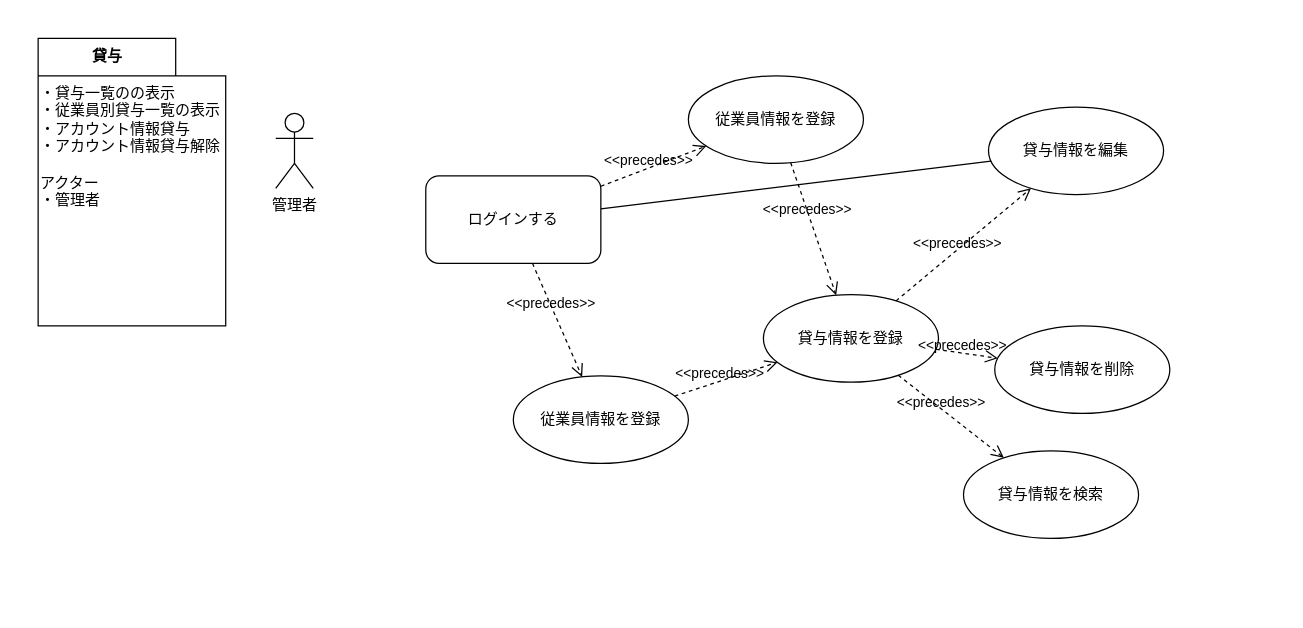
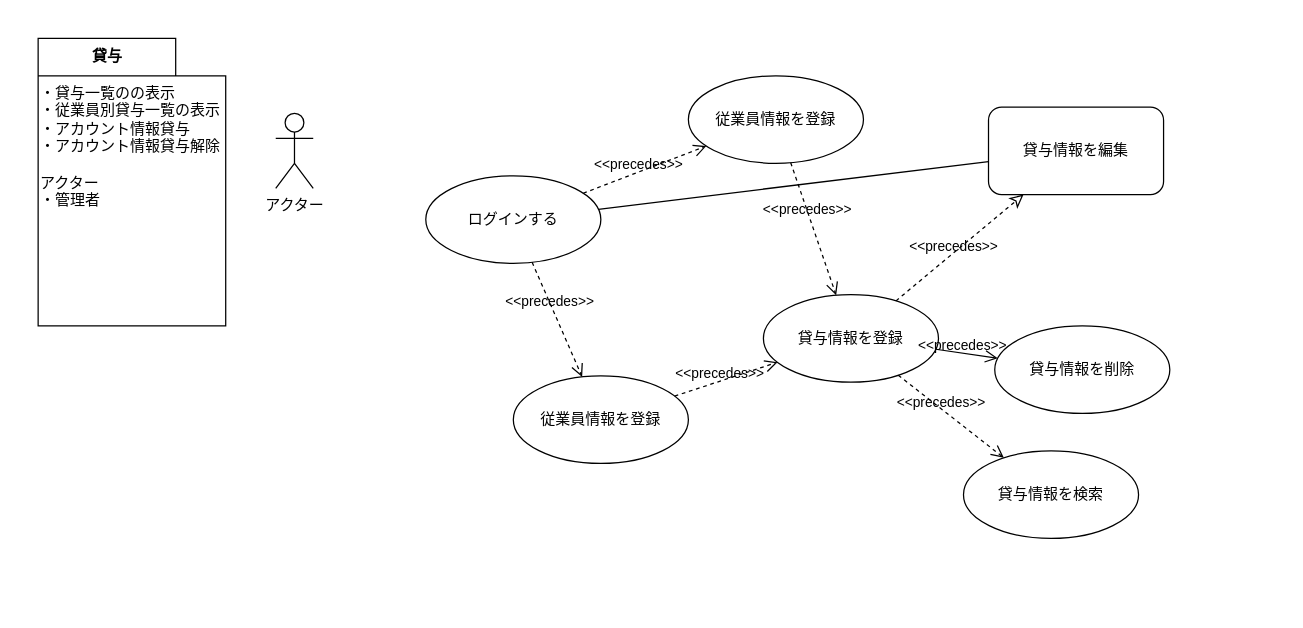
  <mxCell id="0" />
  <mxCell id="1" parent="0" />
  <mxCell id="2" value="" style="rounded=0;whiteSpace=wrap;html=1;strokeColor=none;" vertex="1" parent="1"><mxGeometry x="20" y="20" width="1000" height="460" as="geometry" /></mxCell>
- <mxCell id="3" value="管理者" style="shape=umlActor;verticalLabelPosition=bottom;verticalAlign=top;html=1;outlineConnect=0;" vertex="1" parent="1"><mxGeometry x="220" y="90" width="30" height="60" as="geometry" /></mxCell>
+ <mxCell id="3" value="アクター" style="shape=umlActor;verticalLabelPosition=bottom;verticalAlign=top;html=1;outlineConnect=0;" vertex="1" parent="1"><mxGeometry x="220" y="90" width="30" height="60" as="geometry" /></mxCell>
  <mxCell id="4" value="従業員情報を登録" style="ellipse;whiteSpace=wrap;html=1;" vertex="1" parent="1"><mxGeometry x="550" y="60" width="140" height="70" as="geometry" /></mxCell>
  <mxCell id="5" value="従業員情報を登録" style="ellipse;whiteSpace=wrap;html=1;" vertex="1" parent="1"><mxGeometry x="410" y="300" width="140" height="70" as="geometry" /></mxCell>
- <mxCell id="6" value="ログインする" style="whiteSpace=wrap;html=1;rounded=1;" vertex="1" parent="1"><mxGeometry x="340" y="140" width="140" height="70" as="geometry" /></mxCell>
+ <mxCell id="6" value="ログインする" style="ellipse;whiteSpace=wrap;html=1;" vertex="1" parent="1"><mxGeometry x="340" y="140" width="140" height="70" as="geometry" /></mxCell>
  <mxCell id="7" value="&amp;lt;&amp;lt;precedes&amp;gt;&amp;gt;" style="endArrow=open;startArrow=none;endFill=0;startFill=0;endSize=8;html=1;verticalAlign=bottom;dashed=1;labelBackgroundColor=none;" edge="1" parent="1" source="6" target="4"><mxGeometry x="-0.136" y="-3" width="160" relative="1" as="geometry"><mxPoint x="552.103" y="201.627" as="sourcePoint" /><mxPoint x="480" y="220" as="targetPoint" /><mxPoint as="offset" /></mxGeometry></mxCell>
  <mxCell id="8" value="&amp;lt;&amp;lt;precedes&amp;gt;&amp;gt;" style="endArrow=open;startArrow=none;endFill=0;startFill=0;endSize=8;html=1;verticalAlign=bottom;dashed=1;labelBackgroundColor=none;" edge="1" parent="1" source="6" target="5"><mxGeometry x="-0.136" y="-3" width="160" relative="1" as="geometry"><mxPoint x="350.977" y="267.812" as="sourcePoint" /><mxPoint x="439.223" y="242.365" as="targetPoint" /><mxPoint as="offset" /></mxGeometry></mxCell>
  <mxCell id="9" value="" style="endArrow=none;html=1;" edge="1" parent="1" source="6" target="13"><mxGeometry width="50" height="50" relative="1" as="geometry"><mxPoint x="90" y="390" as="sourcePoint" /><mxPoint x="140" y="340" as="targetPoint" /></mxGeometry></mxCell>
  <mxCell id="10" value="貸与" style="shape=folder;fontStyle=1;tabWidth=110;tabHeight=30;tabPosition=left;html=1;boundedLbl=1;labelInHeader=1;container=1;collapsible=0;" vertex="1" parent="1"><mxGeometry x="30" y="30" width="150" height="230" as="geometry" /></mxCell>
  <mxCell id="11" value="・貸与一覧のの表示&lt;br&gt;・従業員別貸与一覧の表示&lt;br&gt;・アカウント情報貸与&lt;br&gt;・アカウント情報貸与解除&lt;br&gt;&lt;br&gt;アクター&lt;br&gt;・管理者" style="html=1;strokeColor=none;resizeWidth=1;resizeHeight=1;fillColor=none;part=1;connectable=0;allowArrows=0;deletable=0;align=left;verticalAlign=top;" vertex="1" parent="10"><mxGeometry width="150" height="200" relative="1" as="geometry"><mxPoint y="30" as="offset" /></mxGeometry></mxCell>
  <mxCell id="12" value="貸与情報を登録" style="ellipse;whiteSpace=wrap;html=1;" vertex="1" parent="1"><mxGeometry x="610" y="235" width="140" height="70" as="geometry" /></mxCell>
- <mxCell id="13" value="貸与情報を編集" style="ellipse;whiteSpace=wrap;html=1;" vertex="1" parent="1"><mxGeometry x="790" y="85" width="140" height="70" as="geometry" /></mxCell>
+ <mxCell id="13" value="貸与情報を編集" style="whiteSpace=wrap;html=1;rounded=1;" vertex="1" parent="1"><mxGeometry x="790" y="85" width="140" height="70" as="geometry" /></mxCell>
  <mxCell id="14" value="貸与情報を削除" style="ellipse;whiteSpace=wrap;html=1;" vertex="1" parent="1"><mxGeometry x="795" y="260" width="140" height="70" as="geometry" /></mxCell>
  <mxCell id="15" value="貸与情報を検索" style="ellipse;whiteSpace=wrap;html=1;" vertex="1" parent="1"><mxGeometry x="770" y="360" width="140" height="70" as="geometry" /></mxCell>
  <mxCell id="16" value="&amp;lt;&amp;lt;precedes&amp;gt;&amp;gt;" style="endArrow=open;startArrow=none;endFill=0;startFill=0;endSize=8;html=1;verticalAlign=bottom;dashed=1;labelBackgroundColor=none;" edge="1" parent="1" source="4" target="12"><mxGeometry x="-0.136" y="-3" width="160" relative="1" as="geometry"><mxPoint x="475.913" y="163.942" as="sourcePoint" /><mxPoint x="574.32" y="126.212" as="targetPoint" /><mxPoint as="offset" /></mxGeometry></mxCell>
  <mxCell id="17" value="&amp;lt;&amp;lt;precedes&amp;gt;&amp;gt;" style="endArrow=open;startArrow=none;endFill=0;startFill=0;endSize=8;html=1;verticalAlign=bottom;dashed=1;labelBackgroundColor=none;" edge="1" parent="1" source="5" target="12"><mxGeometry x="-0.136" y="-3" width="160" relative="1" as="geometry"><mxPoint x="642.933" y="139.397" as="sourcePoint" /><mxPoint x="677.1" y="230.599" as="targetPoint" /><mxPoint as="offset" /></mxGeometry></mxCell>
- <mxCell id="18" value="&amp;lt;&amp;lt;precedes&amp;gt;&amp;gt;" style="endArrow=open;startArrow=none;endFill=0;startFill=0;endSize=8;html=1;verticalAlign=bottom;dashed=1;labelBackgroundColor=none;" edge="1" parent="1" source="12" target="13"><mxGeometry x="-0.136" y="-3" width="160" relative="1" as="geometry"><mxPoint x="544.661" y="323.136" as="sourcePoint" /><mxPoint x="635.339" y="286.864" as="targetPoint" /><mxPoint as="offset" /></mxGeometry></mxCell>
+ <mxCell id="18" value="&amp;lt;&amp;lt;precedes&amp;gt;&amp;gt;" style="endArrow=classic;startArrow=none;endFill=0;startFill=0;endSize=8;html=1;verticalAlign=bottom;dashed=1;labelBackgroundColor=none;" edge="1" parent="1" source="12" target="13"><mxGeometry x="-0.136" y="-3" width="160" relative="1" as="geometry"><mxPoint x="544.661" y="323.136" as="sourcePoint" /><mxPoint x="635.339" y="286.864" as="targetPoint" /><mxPoint as="offset" /></mxGeometry></mxCell>
  <mxCell id="19" value="&amp;lt;&amp;lt;precedes&amp;gt;&amp;gt;" style="endArrow=open;startArrow=none;endFill=0;startFill=0;endSize=8;html=1;verticalAlign=bottom;dashed=1;labelBackgroundColor=none;" edge="1" parent="1" source="12" target="15"><mxGeometry x="-0.136" y="-3" width="160" relative="1" as="geometry"><mxPoint x="647.85" y="436.822" as="sourcePoint" /><mxPoint x="750.001" y="360.002" as="targetPoint" /><mxPoint as="offset" /></mxGeometry></mxCell>
- <mxCell id="20" value="&amp;lt;&amp;lt;precedes&amp;gt;&amp;gt;" style="endArrow=open;startArrow=none;endFill=0;startFill=0;endSize=8;html=1;verticalAlign=bottom;dashed=1;labelBackgroundColor=none;" edge="1" parent="1" source="12" target="14"><mxGeometry x="-0.136" y="-3" width="160" relative="1" as="geometry"><mxPoint x="718.329" y="297.006" as="sourcePoint" /><mxPoint x="821.57" y="413.017" as="targetPoint" /><mxPoint as="offset" /></mxGeometry></mxCell>
+ <mxCell id="20" value="&amp;lt;&amp;lt;precedes&amp;gt;&amp;gt;" style="endArrow=open;startArrow=none;endFill=0;startFill=0;endSize=8;html=1;verticalAlign=bottom;dashed=0;labelBackgroundColor=none;" edge="1" parent="1" source="12" target="14"><mxGeometry x="-0.136" y="-3" width="160" relative="1" as="geometry"><mxPoint x="718.329" y="297.006" as="sourcePoint" /><mxPoint x="821.57" y="413.017" as="targetPoint" /><mxPoint as="offset" /></mxGeometry></mxCell>
